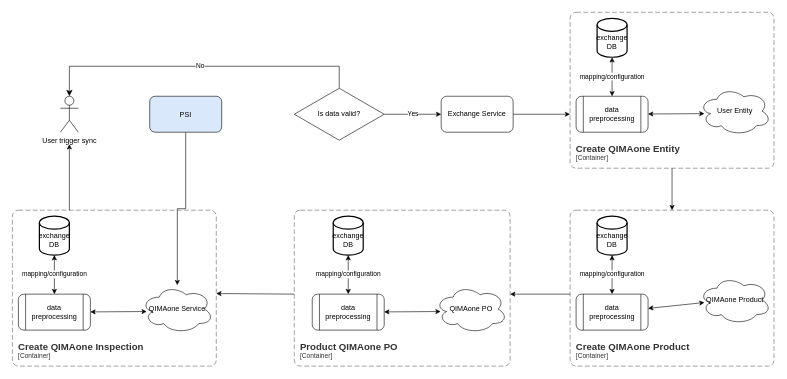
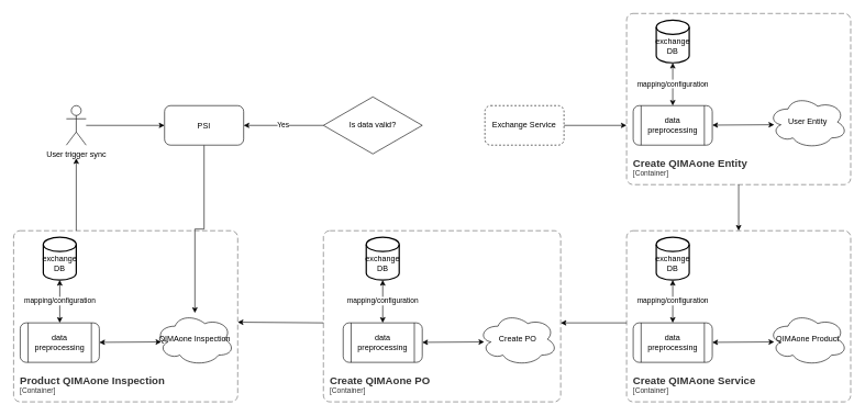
  <mxCell id="0" />
  <mxCell id="1" parent="0" />
- <mxCell id="2" value="Yes" style="edgeStyle=orthogonalEdgeStyle;rounded=0;orthogonalLoop=1;jettySize=auto;html=1;" edge="1" parent="1" source="3" target="9"><mxGeometry relative="1" as="geometry" /></mxCell>
+ <mxCell id="2" value="Yes" style="edgeStyle=orthogonalEdgeStyle;rounded=0;orthogonalLoop=1;jettySize=auto;html=1;" edge="1" parent="1" source="3" target="7"><mxGeometry relative="1" as="geometry" /></mxCell>
  <mxCell id="3" value="&lt;font style=&quot;font-size: 12px;&quot;&gt;Is data valid?&lt;/font&gt;" style="html=1;whiteSpace=wrap;aspect=fixed;shape=isoRectangle;" vertex="1" parent="1"><mxGeometry x="490" y="145" width="150" height="90" as="geometry" /></mxCell>
+ <mxCell id="4" value="" style="edgeStyle=orthogonalEdgeStyle;rounded=0;orthogonalLoop=1;jettySize=auto;html=1;" edge="1" parent="1" source="5" target="7"><mxGeometry relative="1" as="geometry" /></mxCell>
  <mxCell id="5" value="User trigger sync" style="shape=umlActor;verticalLabelPosition=bottom;verticalAlign=top;html=1;outlineConnect=0;" vertex="1" parent="1"><mxGeometry x="100" y="160" width="30" height="60" as="geometry" /></mxCell>
  <mxCell id="6" style="edgeStyle=orthogonalEdgeStyle;rounded=0;orthogonalLoop=1;jettySize=auto;html=1;" edge="1" parent="1" source="7" target="30"><mxGeometry relative="1" as="geometry" /></mxCell>
- <mxCell id="7" value="&lt;div style=&quot;line-height: 400%;&quot;&gt;&lt;span style=&quot;background-color: initial;&quot;&gt;&lt;font style=&quot;font-size: 12px;&quot;&gt;PSI&lt;/font&gt;&lt;/span&gt;&lt;br&gt;&lt;/div&gt;" style="rounded=1;whiteSpace=wrap;html=1;verticalAlign=top;align=center;fillColor=#dae8fc;" vertex="1" parent="1"><mxGeometry x="249" y="160" width="120" height="60" as="geometry" /></mxCell>
- <mxCell id="8" value="&lt;p style=&quot;line-height: 120%;&quot;&gt;No&lt;/p&gt;" style="edgeStyle=elbowEdgeStyle;elbow=horizontal;endArrow=classic;html=1;curved=0;rounded=0;endSize=8;startSize=8;entryX=0.5;entryY=0;entryDx=0;entryDy=0;entryPerimeter=0;exitX=0.5;exitY=0.011;exitDx=0;exitDy=0;exitPerimeter=0;" edge="1" parent="1" source="3" target="5"><mxGeometry width="50" height="50" relative="1" as="geometry"><mxPoint x="560" y="140" as="sourcePoint" /><mxPoint x="140" y="70" as="targetPoint" /><Array as="points"><mxPoint x="340" y="110" /></Array></mxGeometry></mxCell>
- <mxCell id="9" value="Exchange Service" style="rounded=1;whiteSpace=wrap;html=1;" vertex="1" parent="1"><mxGeometry x="735" y="160" width="120" height="60" as="geometry" /></mxCell>
+ <mxCell id="7" value="&lt;div style=&quot;line-height: 400%;&quot;&gt;&lt;span style=&quot;background-color: initial;&quot;&gt;&lt;font style=&quot;font-size: 12px;&quot;&gt;PSI&lt;/font&gt;&lt;/span&gt;&lt;br&gt;&lt;/div&gt;" style="rounded=1;whiteSpace=wrap;html=1;verticalAlign=top;align=center;" vertex="1" parent="1"><mxGeometry x="249" y="160" width="120" height="60" as="geometry" /></mxCell>
+ <mxCell id="9" value="Exchange Service" style="rounded=1;whiteSpace=wrap;html=1;dashed=1;" vertex="1" parent="1"><mxGeometry x="735" y="160" width="120" height="60" as="geometry" /></mxCell>
  <mxCell id="10" value="data preprocessing" style="shape=process;whiteSpace=wrap;html=1;backgroundOutline=1;rounded=1;" vertex="1" parent="1"><mxGeometry x="960" y="160" width="120" height="60" as="geometry" /></mxCell>
  <mxCell id="11" value="&lt;br&gt;exchange DB" style="strokeWidth=2;html=1;shape=mxgraph.flowchart.database;whiteSpace=wrap;" vertex="1" parent="1"><mxGeometry x="995" y="30" width="50" height="65" as="geometry" /></mxCell>
  <mxCell id="12" value="User Entity" style="ellipse;shape=cloud;whiteSpace=wrap;html=1;" vertex="1" parent="1"><mxGeometry x="1165" y="145" width="120" height="80" as="geometry" /></mxCell>
  <mxCell id="13" value="mapping/configuration" style="endArrow=classic;startArrow=classic;html=1;rounded=0;entryX=0.5;entryY=1;entryDx=0;entryDy=0;entryPerimeter=0;exitX=0.5;exitY=0;exitDx=0;exitDy=0;" edge="1" parent="1" source="10" target="11"><mxGeometry width="50" height="50" relative="1" as="geometry"><mxPoint x="875" y="350" as="sourcePoint" /><mxPoint x="925" y="300" as="targetPoint" /></mxGeometry></mxCell>
  <mxCell id="14" value="" style="endArrow=classic;startArrow=classic;html=1;rounded=0;entryX=0.075;entryY=0.55;entryDx=0;entryDy=0;entryPerimeter=0;" edge="1" parent="1" source="10" target="12"><mxGeometry width="50" height="50" relative="1" as="geometry"><mxPoint x="665" y="350" as="sourcePoint" /><mxPoint x="715" y="300" as="targetPoint" /></mxGeometry></mxCell>
  <mxCell id="15" value="&lt;font style=&quot;font-size: 16px&quot;&gt;&lt;b&gt;&lt;div style=&quot;text-align: left&quot;&gt;Create QIMAone Entity&lt;/div&gt;&lt;/b&gt;&lt;/font&gt;&lt;div style=&quot;text-align: left&quot;&gt;[Container]&lt;/div&gt;" style="rounded=1;fontSize=11;whiteSpace=wrap;html=1;dashed=1;arcSize=20;fillColor=none;strokeColor=#666666;fontColor=#333333;labelBackgroundColor=none;align=left;verticalAlign=bottom;labelBorderColor=none;spacingTop=0;spacing=10;dashPattern=8 4;metaEdit=1;rotatable=0;perimeter=rectanglePerimeter;noLabel=0;labelPadding=0;allowArrows=0;connectable=0;expand=0;recursiveResize=0;editable=1;pointerEvents=0;absoluteArcSize=1;points=[[0.25,0,0],[0.5,0,0],[0.75,0,0],[1,0.25,0],[1,0.5,0],[1,0.75,0],[0.75,1,0],[0.5,1,0],[0.25,1,0],[0,0.75,0],[0,0.5,0],[0,0.25,0]];" vertex="1" parent="1"><mxGeometry x="950" y="20" width="340" height="260" as="geometry" /></mxCell>
  <mxCell id="16" value="data preprocessing" style="shape=process;whiteSpace=wrap;html=1;backgroundOutline=1;rounded=1;" vertex="1" parent="1"><mxGeometry x="960" y="490" width="120" height="60" as="geometry" /></mxCell>
  <mxCell id="17" value="&lt;br&gt;exchange DB" style="strokeWidth=2;html=1;shape=mxgraph.flowchart.database;whiteSpace=wrap;" vertex="1" parent="1"><mxGeometry x="995" y="360" width="50" height="65" as="geometry" /></mxCell>
- <mxCell id="18" value="QIMAone Product" style="ellipse;shape=cloud;whiteSpace=wrap;html=1;" vertex="1" parent="1"><mxGeometry x="1165" y="460" width="120" height="80" as="geometry" /></mxCell>
+ <mxCell id="18" value="QIMAone Product" style="ellipse;shape=cloud;whiteSpace=wrap;html=1;" vertex="1" parent="1"><mxGeometry x="1165" y="475" width="120" height="80" as="geometry" /></mxCell>
  <mxCell id="19" value="mapping/configuration" style="endArrow=classic;startArrow=classic;html=1;rounded=0;entryX=0.5;entryY=1;entryDx=0;entryDy=0;entryPerimeter=0;exitX=0.5;exitY=0;exitDx=0;exitDy=0;" edge="1" parent="1" source="16" target="17"><mxGeometry width="50" height="50" relative="1" as="geometry"><mxPoint x="875" y="680" as="sourcePoint" /><mxPoint x="925" y="630" as="targetPoint" /></mxGeometry></mxCell>
  <mxCell id="20" value="" style="endArrow=classic;startArrow=classic;html=1;rounded=0;entryX=0.075;entryY=0.55;entryDx=0;entryDy=0;entryPerimeter=0;" edge="1" parent="1" source="16" target="18"><mxGeometry width="50" height="50" relative="1" as="geometry"><mxPoint x="665" y="680" as="sourcePoint" /><mxPoint x="715" y="630" as="targetPoint" /></mxGeometry></mxCell>
- <mxCell id="21" value="&lt;font style=&quot;font-size: 16px&quot;&gt;&lt;b&gt;&lt;div style=&quot;text-align: left&quot;&gt;Create QIMAone Product&lt;/div&gt;&lt;/b&gt;&lt;/font&gt;&lt;div style=&quot;text-align: left&quot;&gt;[Container]&lt;/div&gt;" style="rounded=1;fontSize=11;whiteSpace=wrap;html=1;dashed=1;arcSize=20;fillColor=none;strokeColor=#666666;fontColor=#333333;labelBackgroundColor=none;align=left;verticalAlign=bottom;labelBorderColor=none;spacingTop=0;spacing=10;dashPattern=8 4;metaEdit=1;rotatable=0;perimeter=rectanglePerimeter;noLabel=0;labelPadding=0;allowArrows=0;connectable=0;expand=0;recursiveResize=0;editable=1;pointerEvents=0;absoluteArcSize=1;points=[[0.25,0,0],[0.5,0,0],[0.75,0,0],[1,0.25,0],[1,0.5,0],[1,0.75,0],[0.75,1,0],[0.5,1,0],[0.25,1,0],[0,0.75,0],[0,0.5,0],[0,0.25,0]];" vertex="1" parent="1"><mxGeometry x="950" y="350" width="340" height="260" as="geometry" /></mxCell>
+ <mxCell id="21" value="&lt;font style=&quot;font-size: 16px&quot;&gt;&lt;b&gt;&lt;div style=&quot;text-align: left&quot;&gt;Create QIMAone Service&lt;/div&gt;&lt;/b&gt;&lt;/font&gt;&lt;div style=&quot;text-align: left&quot;&gt;[Container]&lt;/div&gt;" style="rounded=1;fontSize=11;whiteSpace=wrap;html=1;dashed=1;arcSize=20;fillColor=none;strokeColor=#666666;fontColor=#333333;labelBackgroundColor=none;align=left;verticalAlign=bottom;labelBorderColor=none;spacingTop=0;spacing=10;dashPattern=8 4;metaEdit=1;rotatable=0;perimeter=rectanglePerimeter;noLabel=0;labelPadding=0;allowArrows=0;connectable=0;expand=0;recursiveResize=0;editable=1;pointerEvents=0;absoluteArcSize=1;points=[[0.25,0,0],[0.5,0,0],[0.75,0,0],[1,0.25,0],[1,0.5,0],[1,0.75,0],[0.75,1,0],[0.5,1,0],[0.25,1,0],[0,0.75,0],[0,0.5,0],[0,0.25,0]];" vertex="1" parent="1"><mxGeometry x="950" y="350" width="340" height="260" as="geometry" /></mxCell>
  <mxCell id="22" value="data preprocessing" style="shape=process;whiteSpace=wrap;html=1;backgroundOutline=1;rounded=1;" vertex="1" parent="1"><mxGeometry x="520" y="490" width="120" height="60" as="geometry" /></mxCell>
  <mxCell id="23" value="&lt;br&gt;exchange DB" style="strokeWidth=2;html=1;shape=mxgraph.flowchart.database;whiteSpace=wrap;" vertex="1" parent="1"><mxGeometry x="555" y="360" width="50" height="65" as="geometry" /></mxCell>
- <mxCell id="24" value="QIMAone PO" style="ellipse;shape=cloud;whiteSpace=wrap;html=1;" vertex="1" parent="1"><mxGeometry x="725" y="475" width="120" height="80" as="geometry" /></mxCell>
+ <mxCell id="24" value="Create PO" style="ellipse;shape=cloud;whiteSpace=wrap;html=1;" vertex="1" parent="1"><mxGeometry x="725" y="475" width="120" height="80" as="geometry" /></mxCell>
  <mxCell id="25" value="mapping/configuration" style="endArrow=classic;startArrow=classic;html=1;rounded=0;entryX=0.5;entryY=1;entryDx=0;entryDy=0;entryPerimeter=0;exitX=0.5;exitY=0;exitDx=0;exitDy=0;" edge="1" parent="1" source="22" target="23"><mxGeometry width="50" height="50" relative="1" as="geometry"><mxPoint x="435" y="680" as="sourcePoint" /><mxPoint x="485" y="630" as="targetPoint" /></mxGeometry></mxCell>
  <mxCell id="26" value="" style="endArrow=classic;startArrow=classic;html=1;rounded=0;entryX=0.075;entryY=0.55;entryDx=0;entryDy=0;entryPerimeter=0;" edge="1" parent="1" source="22" target="24"><mxGeometry width="50" height="50" relative="1" as="geometry"><mxPoint x="225" y="680" as="sourcePoint" /><mxPoint x="275" y="630" as="targetPoint" /></mxGeometry></mxCell>
- <mxCell id="27" value="&lt;font style=&quot;font-size: 16px&quot;&gt;&lt;b&gt;&lt;div style=&quot;text-align: left&quot;&gt;Product QIMAone PO&lt;/div&gt;&lt;/b&gt;&lt;/font&gt;&lt;div style=&quot;text-align: left&quot;&gt;[Container]&lt;/div&gt;" style="rounded=1;fontSize=11;whiteSpace=wrap;html=1;dashed=1;arcSize=20;fillColor=none;strokeColor=#666666;fontColor=#333333;labelBackgroundColor=none;align=left;verticalAlign=bottom;labelBorderColor=none;spacingTop=0;spacing=10;dashPattern=8 4;metaEdit=1;rotatable=0;perimeter=rectanglePerimeter;noLabel=0;labelPadding=0;allowArrows=0;connectable=0;expand=0;recursiveResize=0;editable=1;pointerEvents=0;absoluteArcSize=1;points=[[0.25,0,0],[0.5,0,0],[0.75,0,0],[1,0.25,0],[1,0.5,0],[1,0.75,0],[0.75,1,0],[0.5,1,0],[0.25,1,0],[0,0.75,0],[0,0.5,0],[0,0.25,0]];" vertex="1" parent="1"><mxGeometry x="490" y="350" width="360" height="260" as="geometry" /></mxCell>
+ <mxCell id="27" value="&lt;font style=&quot;font-size: 16px&quot;&gt;&lt;b&gt;&lt;div style=&quot;text-align: left&quot;&gt;Create QIMAone PO&lt;/div&gt;&lt;/b&gt;&lt;/font&gt;&lt;div style=&quot;text-align: left&quot;&gt;[Container]&lt;/div&gt;" style="rounded=1;fontSize=11;whiteSpace=wrap;html=1;dashed=1;arcSize=20;fillColor=none;strokeColor=#666666;fontColor=#333333;labelBackgroundColor=none;align=left;verticalAlign=bottom;labelBorderColor=none;spacingTop=0;spacing=10;dashPattern=8 4;metaEdit=1;rotatable=0;perimeter=rectanglePerimeter;noLabel=0;labelPadding=0;allowArrows=0;connectable=0;expand=0;recursiveResize=0;editable=1;pointerEvents=0;absoluteArcSize=1;points=[[0.25,0,0],[0.5,0,0],[0.75,0,0],[1,0.25,0],[1,0.5,0],[1,0.75,0],[0.75,1,0],[0.5,1,0],[0.25,1,0],[0,0.75,0],[0,0.5,0],[0,0.25,0]];" vertex="1" parent="1"><mxGeometry x="490" y="350" width="360" height="260" as="geometry" /></mxCell>
  <mxCell id="28" value="data preprocessing" style="shape=process;whiteSpace=wrap;html=1;backgroundOutline=1;rounded=1;" vertex="1" parent="1"><mxGeometry x="30" y="490" width="120" height="60" as="geometry" /></mxCell>
  <mxCell id="29" value="&lt;br&gt;exchange DB" style="strokeWidth=2;html=1;shape=mxgraph.flowchart.database;whiteSpace=wrap;" vertex="1" parent="1"><mxGeometry x="65" y="360" width="50" height="65" as="geometry" /></mxCell>
- <mxCell id="30" value="QIMAone Service" style="ellipse;shape=cloud;whiteSpace=wrap;html=1;" vertex="1" parent="1"><mxGeometry x="235" y="475" width="120" height="80" as="geometry" /></mxCell>
+ <mxCell id="30" value="QIMAone Inspection" style="ellipse;shape=cloud;whiteSpace=wrap;html=1;" vertex="1" parent="1"><mxGeometry x="235" y="475" width="120" height="80" as="geometry" /></mxCell>
  <mxCell id="31" value="mapping/configuration" style="endArrow=classic;startArrow=classic;html=1;rounded=0;entryX=0.5;entryY=1;entryDx=0;entryDy=0;entryPerimeter=0;exitX=0.5;exitY=0;exitDx=0;exitDy=0;" edge="1" parent="1" source="28" target="29"><mxGeometry width="50" height="50" relative="1" as="geometry"><mxPoint x="-55" y="680" as="sourcePoint" /><mxPoint x="-5" y="630" as="targetPoint" /></mxGeometry></mxCell>
  <mxCell id="32" value="" style="endArrow=classic;startArrow=classic;html=1;rounded=0;entryX=0.075;entryY=0.55;entryDx=0;entryDy=0;entryPerimeter=0;" edge="1" parent="1" source="28" target="30"><mxGeometry width="50" height="50" relative="1" as="geometry"><mxPoint x="-265" y="680" as="sourcePoint" /><mxPoint x="-215" y="630" as="targetPoint" /></mxGeometry></mxCell>
- <mxCell id="33" value="&lt;font style=&quot;font-size: 16px&quot;&gt;&lt;b&gt;&lt;div style=&quot;text-align: left&quot;&gt;Create QIMAone Inspection&lt;/div&gt;&lt;/b&gt;&lt;/font&gt;&lt;div style=&quot;text-align: left&quot;&gt;[Container]&lt;/div&gt;" style="rounded=1;fontSize=11;whiteSpace=wrap;html=1;dashed=1;arcSize=20;fillColor=none;strokeColor=#666666;fontColor=#333333;labelBackgroundColor=none;align=left;verticalAlign=bottom;labelBorderColor=none;spacingTop=0;spacing=10;dashPattern=8 4;metaEdit=1;rotatable=0;perimeter=rectanglePerimeter;noLabel=0;labelPadding=0;allowArrows=0;connectable=0;expand=0;recursiveResize=0;editable=1;pointerEvents=0;absoluteArcSize=1;points=[[0.25,0,0],[0.5,0,0],[0.75,0,0],[1,0.25,0],[1,0.5,0],[1,0.75,0],[0.75,1,0],[0.5,1,0],[0.25,1,0],[0,0.75,0],[0,0.5,0],[0,0.25,0]];" vertex="1" parent="1"><mxGeometry x="20" y="350" width="340" height="260" as="geometry" /></mxCell>
+ <mxCell id="33" value="&lt;font style=&quot;font-size: 16px&quot;&gt;&lt;b&gt;&lt;div style=&quot;text-align: left&quot;&gt;Product QIMAone Inspection&lt;/div&gt;&lt;/b&gt;&lt;/font&gt;&lt;div style=&quot;text-align: left&quot;&gt;[Container]&lt;/div&gt;" style="rounded=1;fontSize=11;whiteSpace=wrap;html=1;dashed=1;arcSize=20;fillColor=none;strokeColor=#666666;fontColor=#333333;labelBackgroundColor=none;align=left;verticalAlign=bottom;labelBorderColor=none;spacingTop=0;spacing=10;dashPattern=8 4;metaEdit=1;rotatable=0;perimeter=rectanglePerimeter;noLabel=0;labelPadding=0;allowArrows=0;connectable=0;expand=0;recursiveResize=0;editable=1;pointerEvents=0;absoluteArcSize=1;points=[[0.25,0,0],[0.5,0,0],[0.75,0,0],[1,0.25,0],[1,0.5,0],[1,0.75,0],[0.75,1,0],[0.5,1,0],[0.25,1,0],[0,0.75,0],[0,0.5,0],[0,0.25,0]];" vertex="1" parent="1"><mxGeometry x="20" y="350" width="340" height="260" as="geometry" /></mxCell>
  <mxCell id="34" value="" style="endArrow=classic;html=1;rounded=0;exitX=1;exitY=0.5;exitDx=0;exitDy=0;" edge="1" parent="1" source="9"><mxGeometry width="50" height="50" relative="1" as="geometry"><mxPoint x="640" y="380" as="sourcePoint" /><mxPoint x="950" y="190" as="targetPoint" /></mxGeometry></mxCell>
  <mxCell id="35" value="" style="endArrow=classic;html=1;rounded=0;" edge="1" parent="1"><mxGeometry width="50" height="50" relative="1" as="geometry"><mxPoint x="1120" y="280" as="sourcePoint" /><mxPoint x="1120" y="350" as="targetPoint" /></mxGeometry></mxCell>
  <mxCell id="36" value="" style="endArrow=classic;html=1;rounded=0;" edge="1" parent="1"><mxGeometry width="50" height="50" relative="1" as="geometry"><mxPoint x="950" y="490" as="sourcePoint" /><mxPoint x="850" y="490" as="targetPoint" /></mxGeometry></mxCell>
  <mxCell id="37" value="" style="endArrow=classic;html=1;rounded=0;" edge="1" parent="1"><mxGeometry width="50" height="50" relative="1" as="geometry"><mxPoint x="490" y="490" as="sourcePoint" /><mxPoint x="360" y="489" as="targetPoint" /></mxGeometry></mxCell>
  <mxCell id="38" value="" style="endArrow=classic;html=1;rounded=0;" edge="1" parent="1"><mxGeometry width="50" height="50" relative="1" as="geometry"><mxPoint x="115" y="350" as="sourcePoint" /><mxPoint x="115" y="240" as="targetPoint" /></mxGeometry></mxCell>
